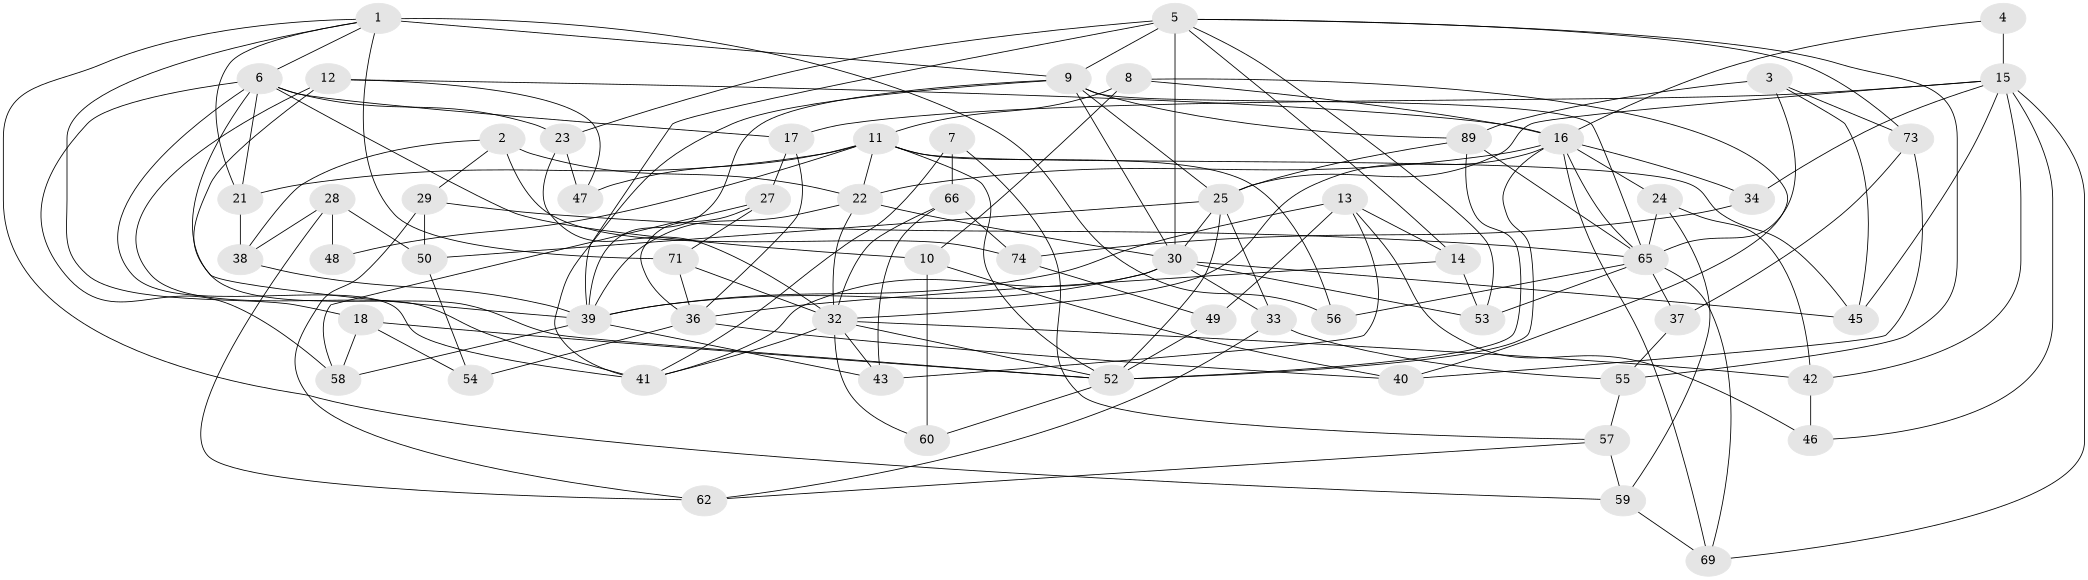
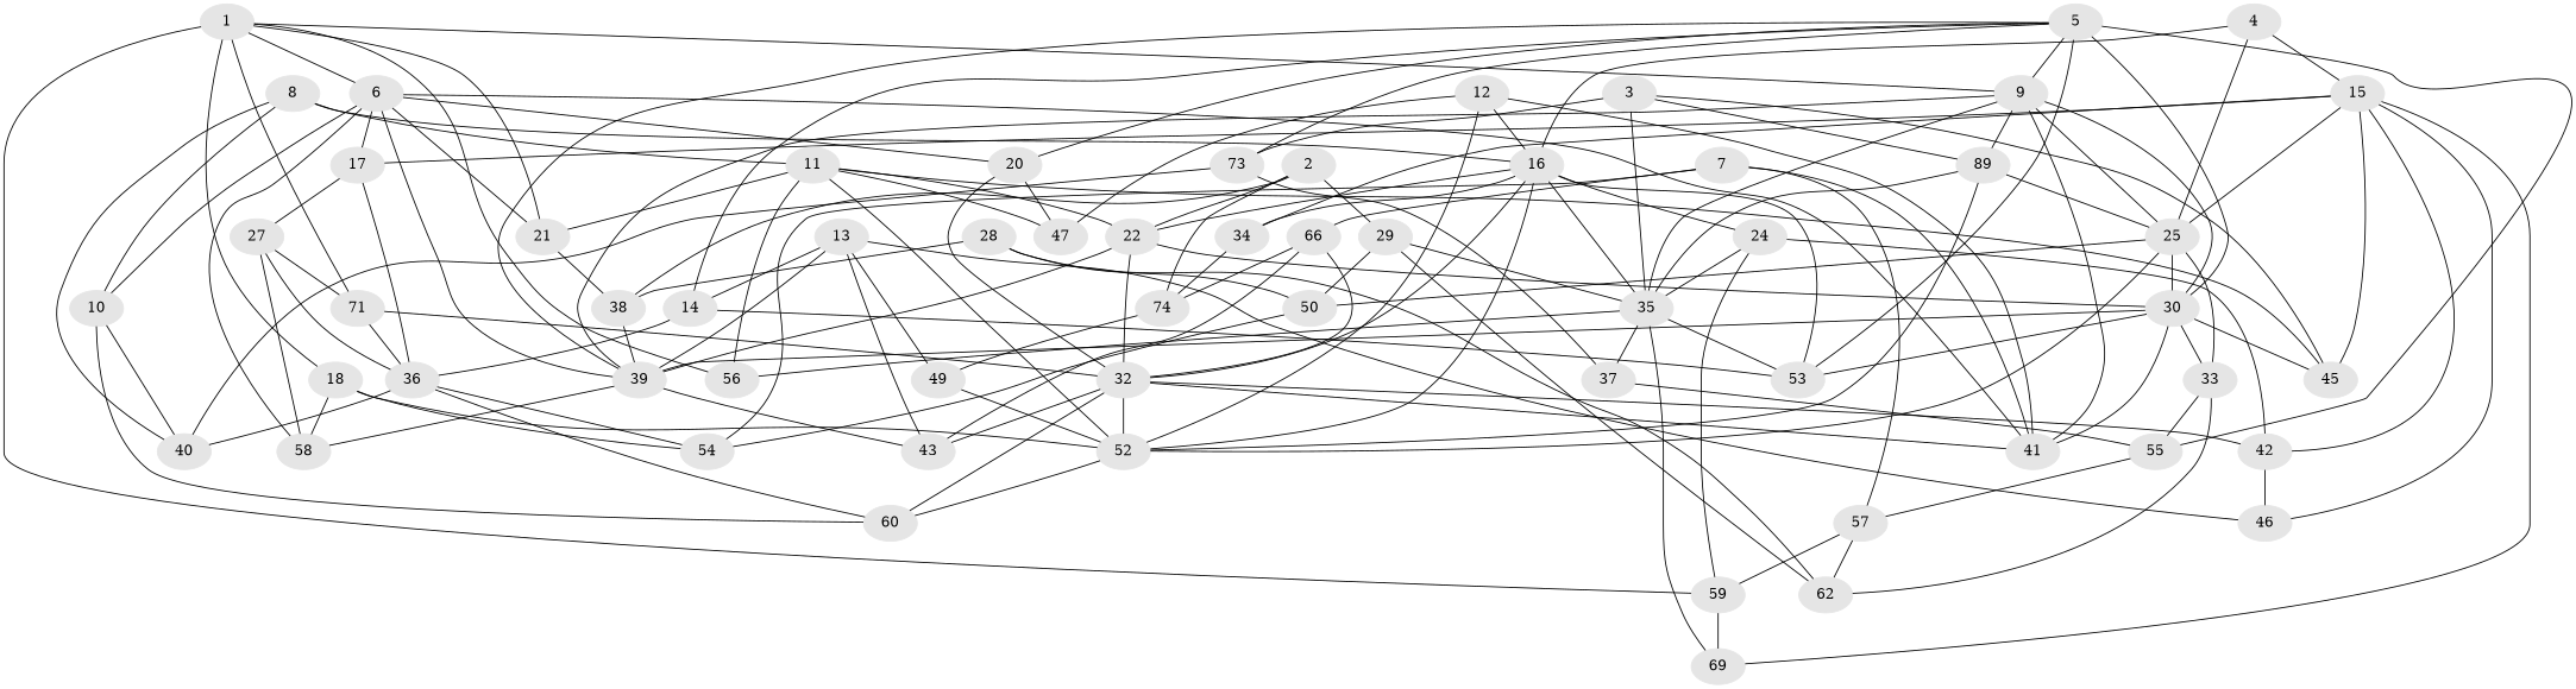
  graph {
    node [color=gray90 style=filled]
    edge [weight=1.0]
    1
    6
    9
    18
    21
    n6 [label=71]
    56
    59
-   20 [label=23]
+   20
    39
    10
    17
    41
    58
    n15 [label=89]
-   35 [label=65]
+   35
    25
    30
    54
    52
    38
    36
    32
    n24 [label=69]
    2
    22
    29
    n28 [label=74]
    50
    62
    49
    3
    n33 [label=73]
    45
    40
    37
    53
    4
    15
    16
    46
    34
    42
    24
    33
    5
    14
    55
    11
    47
-   48
    43
    57
    60
    27
    7
    n57 [label=66]
    8
    12
    13
    28
    1 -- 6
    1 -- 9
    1 -- 18
    1 -- 21
    1 -- n6 [weight=4.0]
    1 -- 56
    1 -- 59
    6 -- 21
    6 -- 20
    6 -- 39
    6 -- 10
    6 -- 17
    6 -- 41
    6 -- 58
    9 -- 39
    9 -- 41
    9 -- n15
    9 -- 35
    9 -- 25 [weight=3.0]
    9 -- 30 [weight=2.0]
    18 -- 58
    18 -- 54
    18 -- 52
    21 -- 38
    n6 -- 36
    n6 -- 32 [weight=2.0]
    59 -- n24
    20 -- 32
    20 -- 47
    39 -- 58
    39 -- 43
    10 -- 40
    10 -- 60
    17 -- 36
    17 -- 27
    n15 -- 35
    n15 -- 25 [weight=2.0]
    n15 -- 52
    35 -- 56
    35 -- n24
    35 -- 37
    35 -- 53
    25 -- 30
    25 -- 52
    25 -- 50
    25 -- 33
    30 -- 39
    30 -- 41
    30 -- 45
    30 -- 53
    30 -- 33
    52 -- 60
    38 -- 39
    36 -- 54
    36 -- 40
+   36 -- 60
    32 -- 41
    32 -- 52
    32 -- 42
    32 -- 43
    32 -- 60
    2 -- 38
    2 -- 22
    2 -- 29
    2 -- n28
    22 -- 39 [weight=2.0]
    22 -- 30
    22 -- 32
    29 -- 35
    29 -- 50
    29 -- 62
    n28 -- 49
    50 -- 54
    49 -- 52
    3 -- n15
    3 -- 35 [weight=3.0]
    3 -- n33
    3 -- 45
    n33 -- 40
    n33 -- 37
    37 -- 55
+   4 -- 25
    4 -- 15 [weight=2.0]
    4 -- 16
    15 -- 17
    15 -- 25 [weight=2.0]
    15 -- n24
    15 -- 45
    15 -- 46
    15 -- 34
    15 -- 42
    16 -- 35
    16 -- 52
    16 -- 32
-   16 -- n24
+   16 -- 53
    16 -- 22
    16 -- 34
    16 -- 24
    34 -- n28
    42 -- 46
    24 -- 59
    24 -- 35
    24 -- 42
    33 -- 62
    33 -- 55
    5 -- 9
    5 -- 20
    5 -- 39
    5 -- 30 [weight=3.0]
    5 -- n33
    5 -- 53
    5 -- 14
    5 -- 55 [weight=2.0]
    14 -- 36
    14 -- 53
    55 -- 57
    11 -- 21
    11 -- 56 [weight=2.0]
    11 -- 52
    11 -- 22
    11 -- 45
    11 -- 47
-   11 -- 48 [weight=2.0]
    57 -- 59
    57 -- 62
    27 -- n6
    27 -- 58
    27 -- 36
    7 -- 41
+   7 -- 54
    7 -- 57
    7 -- n57
    n57 -- 32
    n57 -- n28
    n57 -- 43
    8 -- 10
    8 -- 40
    8 -- 16
    8 -- 11
    12 -- 41
    12 -- 52
    12 -- 16
    12 -- 47
    13 -- 39
    13 -- 49
    13 -- 46
    13 -- 14
    13 -- 43
    28 -- 38
    28 -- 50
    28 -- 62
-   28 -- 48
  }
